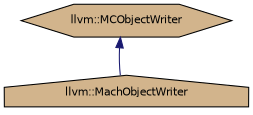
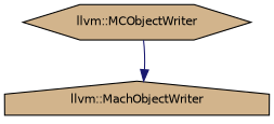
  digraph {
    node [color=black fillcolor=tan fontname=Helvetica fontsize=10 style=filled]
    n1 [fontcolor=black height=0.2 label="llvm::MCObjectWriter" shape=hexagon width=0.4]
    n2 [height=0.2 label="llvm::MachObjectWriter" shape=house width=0.4]
-   n1 -> n2 [color=midnightblue dir=back fontname=Helvetica fontsize=10 labelfontname=Helvetica labelfontsize=10 style=solid]
+   n2 -> n1 [color=midnightblue dir=back fontname=Helvetica fontsize=10 labelfontname=Helvetica labelfontsize=10 style=solid]
  }
